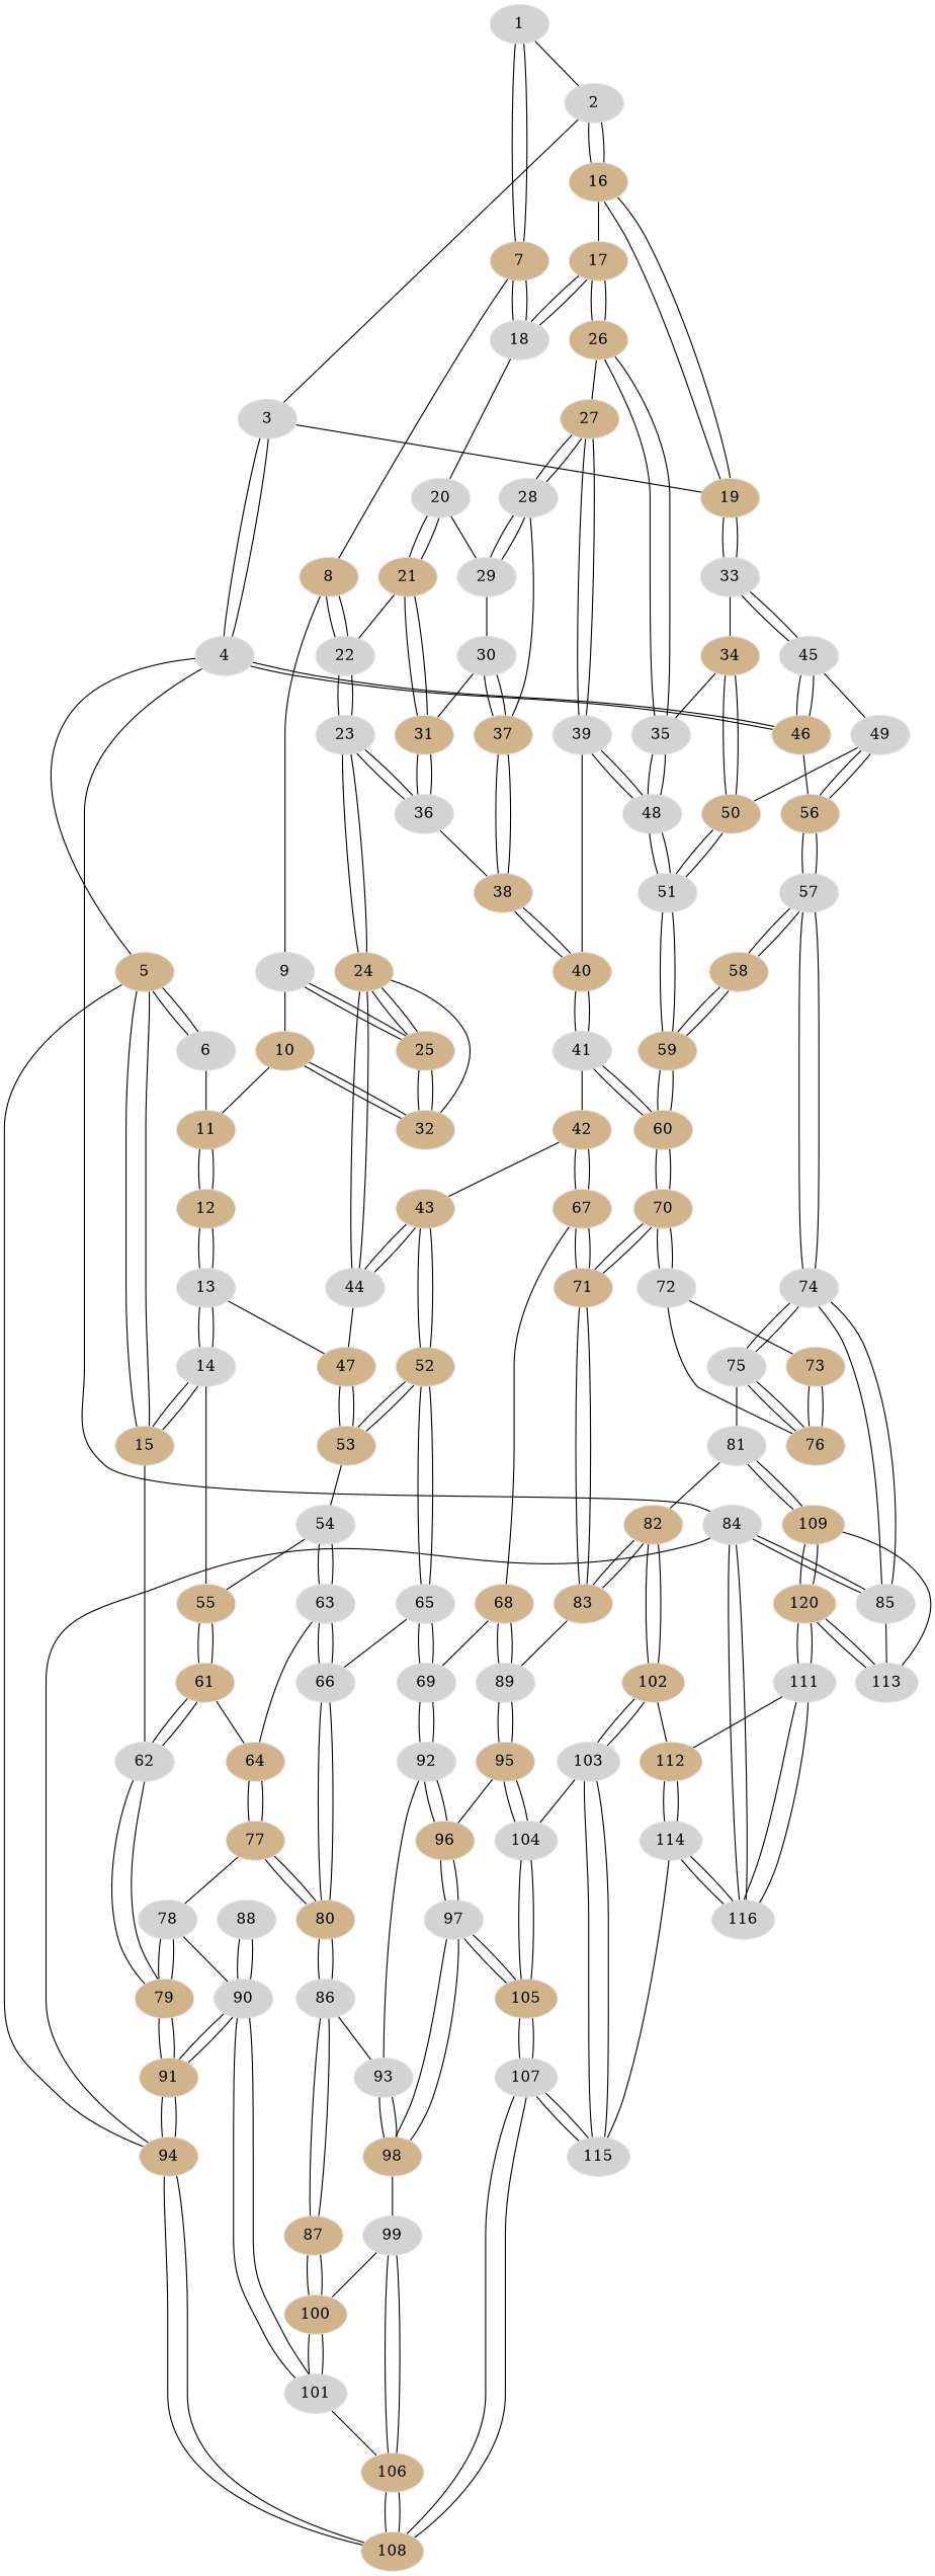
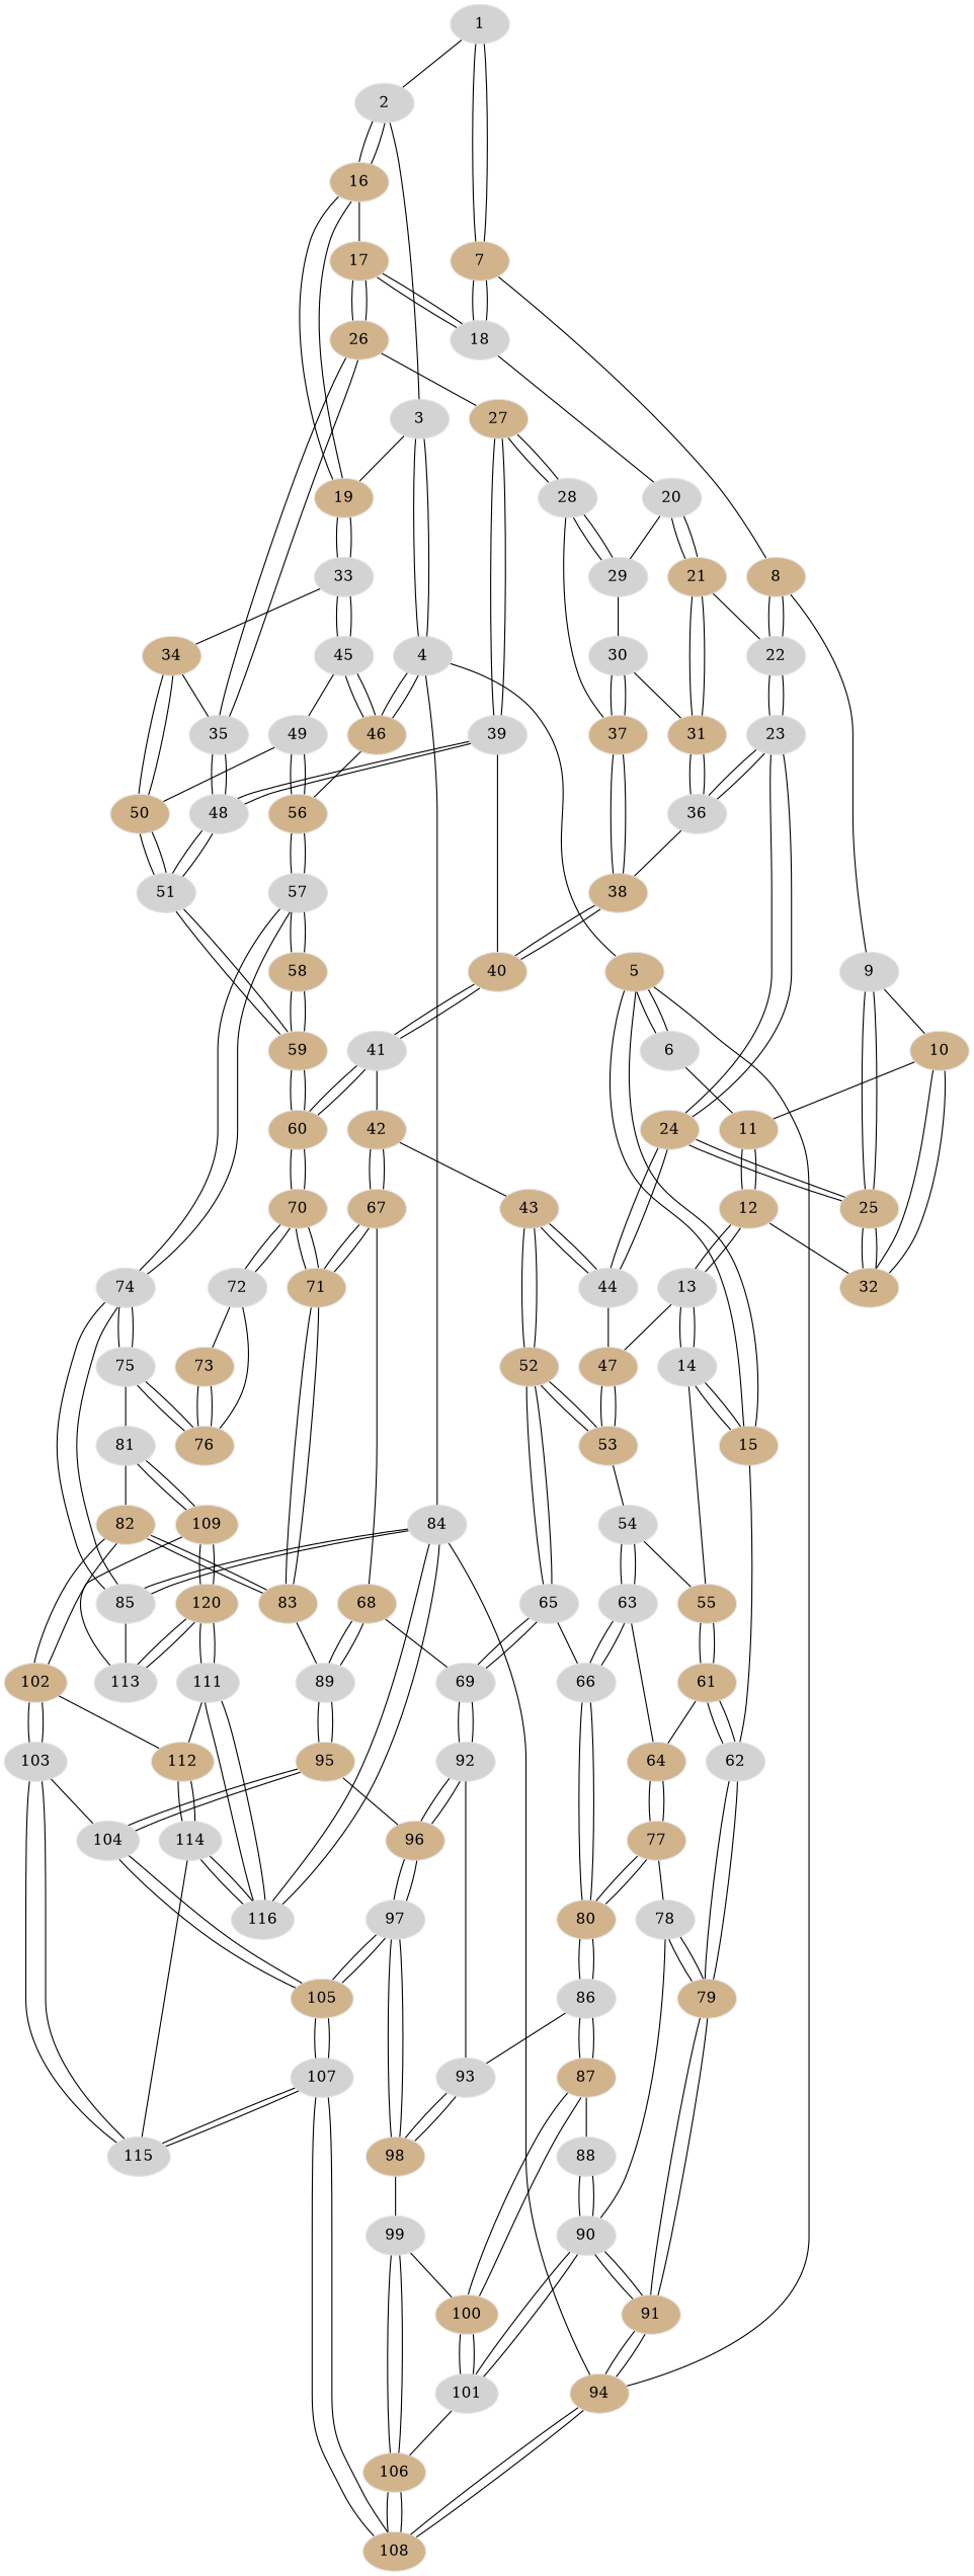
  graph {
    fontname="DejaVu Serif"
    node [color=gray90 fillcolor=tan fontname="DejaVu Serif" style=filled]
    edge [fontname="DejaVu Serif"]
    1 [fillcolor=lightgrey]
    2 [fillcolor=lightgrey]
    7
    3 [fillcolor=lightgrey]
    16
    8
    18 [fillcolor=lightgrey]
    4 [fillcolor=lightgrey]
    19
    17
    5
    46
    84 [fillcolor=lightgrey]
    33 [fillcolor=lightgrey]
    6 [fillcolor=lightgrey]
    15
    94
    56
    85 [fillcolor=lightgrey]
    116 [fillcolor=lightgrey]
    11
    62 [fillcolor=lightgrey]
    108
    12
    9 [fillcolor=lightgrey]
    22 [fillcolor=lightgrey]
    20 [fillcolor=lightgrey]
    10
    25
    23 [fillcolor=lightgrey]
    32
    13 [fillcolor=lightgrey]
    14 [fillcolor=lightgrey]
    47
    55
    53
    61
    79
    26
    27
    35 [fillcolor=lightgrey]
    21
    29 [fillcolor=lightgrey]
    34
    45 [fillcolor=lightgrey]
    31
    30 [fillcolor=lightgrey]
    36 [fillcolor=lightgrey]
    24
    44 [fillcolor=lightgrey]
    38
    28 [fillcolor=lightgrey]
    39 [fillcolor=lightgrey]
    48 [fillcolor=lightgrey]
    37
    40
    50
    49 [fillcolor=lightgrey]
    51 [fillcolor=lightgrey]
    41 [fillcolor=lightgrey]
    42
    60
    43
    67
    70
    52
    68
    71
    65 [fillcolor=lightgrey]
    57 [fillcolor=lightgrey]
    54 [fillcolor=lightgrey]
    59
    66 [fillcolor=lightgrey]
    69 [fillcolor=lightgrey]
    63 [fillcolor=lightgrey]
    64
    58
    74 [fillcolor=lightgrey]
    75 [fillcolor=lightgrey]
    72 [fillcolor=lightgrey]
    77
    91
    80
    78 [fillcolor=lightgrey]
    92 [fillcolor=lightgrey]
    86 [fillcolor=lightgrey]
    89 [fillcolor=lightgrey]
    83
    95
    93 [fillcolor=lightgrey]
    96
    73
    76
    81 [fillcolor=lightgrey]
    113 [fillcolor=lightgrey]
    82
    109
    90 [fillcolor=lightgrey]
    88 [fillcolor=lightgrey]
    87
    102
    n102 [label=120]
    103 [fillcolor=lightgrey]
    112
    100
    98
    101 [fillcolor=lightgrey]
    104 [fillcolor=lightgrey]
    106
    97 [fillcolor=lightgrey]
    99 [fillcolor=lightgrey]
    105
    107 [fillcolor=lightgrey]
    115 [fillcolor=lightgrey]
    114 [fillcolor=lightgrey]
    111 [fillcolor=lightgrey]
    1 -- 2
    1 -- 7
    1 -- 7
    2 -- 3
    2 -- 16
    2 -- 16
    7 -- 8
    7 -- 18
    7 -- 18
    3 -- 4
    3 -- 4
    3 -- 19
    16 -- 19
    16 -- 19
    16 -- 17
    8 -- 9
    8 -- 22
    8 -- 22
    18 -- 20
    4 -- 5
    4 -- 46
    4 -- 46
    4 -- 84
    19 -- 33
    19 -- 33
    17 -- 18
    17 -- 18
    17 -- 26
    17 -- 26
    5 -- 6
    5 -- 6
    5 -- 15
    5 -- 15
    5 -- 94
    46 -- 56
    84 -- 94
    84 -- 85
    84 -- 85
    84 -- 116
    84 -- 116
    33 -- 34
    33 -- 45
    33 -- 45
    6 -- 11
    15 -- 62
    94 -- 108
    94 -- 108
    56 -- 57
    56 -- 57
    85 -- 113
    11 -- 12
    11 -- 12
    62 -- 79
    62 -- 79
-   24 -- 32
+   12 -- 32
    12 -- 13
    12 -- 13
    9 -- 10
    9 -- 25
    9 -- 25
    22 -- 23
    22 -- 23
    20 -- 21
    20 -- 21
    20 -- 29
    10 -- 11
    10 -- 32
    10 -- 32
    25 -- 32
    25 -- 32
    23 -- 36
    23 -- 36
    23 -- 24
    23 -- 24
    13 -- 14
    13 -- 14
    13 -- 47
    14 -- 15
    14 -- 15
    14 -- 55
    47 -- 53
    47 -- 53
    55 -- 61
    55 -- 61
    53 -- 54
    61 -- 62
    61 -- 62
    61 -- 64
    79 -- 91
    79 -- 91
    26 -- 27
    26 -- 35
    26 -- 35
    27 -- 28
    27 -- 28
    27 -- 39
    27 -- 39
    35 -- 48
    35 -- 48
    21 -- 22
    21 -- 31
    21 -- 31
    29 -- 30
    34 -- 35
    34 -- 50
    34 -- 50
    45 -- 46
    45 -- 46
    45 -- 49
    31 -- 36
    31 -- 36
    30 -- 31
    30 -- 37
    30 -- 37
    36 -- 38
    24 -- 25
    24 -- 25
    24 -- 44
    24 -- 44
    44 -- 47
    38 -- 40
    38 -- 40
    28 -- 29
    28 -- 29
    28 -- 37
    39 -- 48
    39 -- 48
    39 -- 40
    48 -- 51
    48 -- 51
    37 -- 38
    37 -- 38
    40 -- 41
    40 -- 41
    50 -- 51
    50 -- 51
    49 -- 56
    49 -- 56
    49 -- 50
    51 -- 59
    51 -- 59
    41 -- 42
    41 -- 60
    41 -- 60
    42 -- 43
    42 -- 67
    42 -- 67
    60 -- 70
    60 -- 70
    43 -- 44
    43 -- 44
    43 -- 52
    43 -- 52
    67 -- 68
    67 -- 71
    67 -- 71
    70 -- 71
    70 -- 71
    70 -- 72
    70 -- 72
    52 -- 53
    52 -- 53
    52 -- 65
    52 -- 65
    68 -- 69
    68 -- 89
    68 -- 89
    71 -- 83
    71 -- 83
    65 -- 66
    65 -- 69
    65 -- 69
    57 -- 58
    57 -- 58
    57 -- 74
    57 -- 74
    54 -- 55
    54 -- 63
    54 -- 63
    59 -- 60
    59 -- 60
    66 -- 80
    66 -- 80
    69 -- 92
    69 -- 92
    63 -- 66
    63 -- 66
    63 -- 64
    64 -- 77
    64 -- 77
    58 -- 59
    58 -- 59
    74 -- 85
    74 -- 85
    74 -- 75
    74 -- 75
    75 -- 76
    75 -- 76
    75 -- 81
    72 -- 73
    72 -- 76
    77 -- 80
    77 -- 80
    77 -- 78
    91 -- 94
    91 -- 94
    80 -- 86
    80 -- 86
    78 -- 79
    78 -- 79
    78 -- 90
    92 -- 93
    92 -- 96
    92 -- 96
    86 -- 93
    86 -- 87
    86 -- 87
    89 -- 95
    89 -- 95
    83 -- 89
    95 -- 96
    95 -- 104
    95 -- 104
    93 -- 98
    93 -- 98
    96 -- 97
    96 -- 97
    73 -- 76
    73 -- 76
    81 -- 82
    81 -- 109
    81 -- 109
    82 -- 83
    82 -- 83
    82 -- 102
    82 -- 102
    109 -- 113
    109 -- n102
    109 -- n102
    90 -- 91
    90 -- 91
    90 -- 101
    90 -- 101
    88 -- 90
    88 -- 90
+   87 -- 88
    87 -- 100
    87 -- 100
    102 -- 103
    102 -- 103
    102 -- 112
    n102 -- 113
    n102 -- 113
    n102 -- 111
    n102 -- 111
    103 -- 104
    103 -- 115
    103 -- 115
    112 -- 114
    112 -- 114
    100 -- 101
    100 -- 101
    98 -- 99
    101 -- 106
    104 -- 105
    104 -- 105
    106 -- 108
    106 -- 108
    97 -- 98
    97 -- 98
    97 -- 105
    97 -- 105
    99 -- 100
    99 -- 106
    99 -- 106
    105 -- 107
    105 -- 107
    107 -- 108
    107 -- 108
    107 -- 115
    107 -- 115
    114 -- 116
    114 -- 116
    114 -- 115
    111 -- 116
    111 -- 116
    111 -- 112
  }
